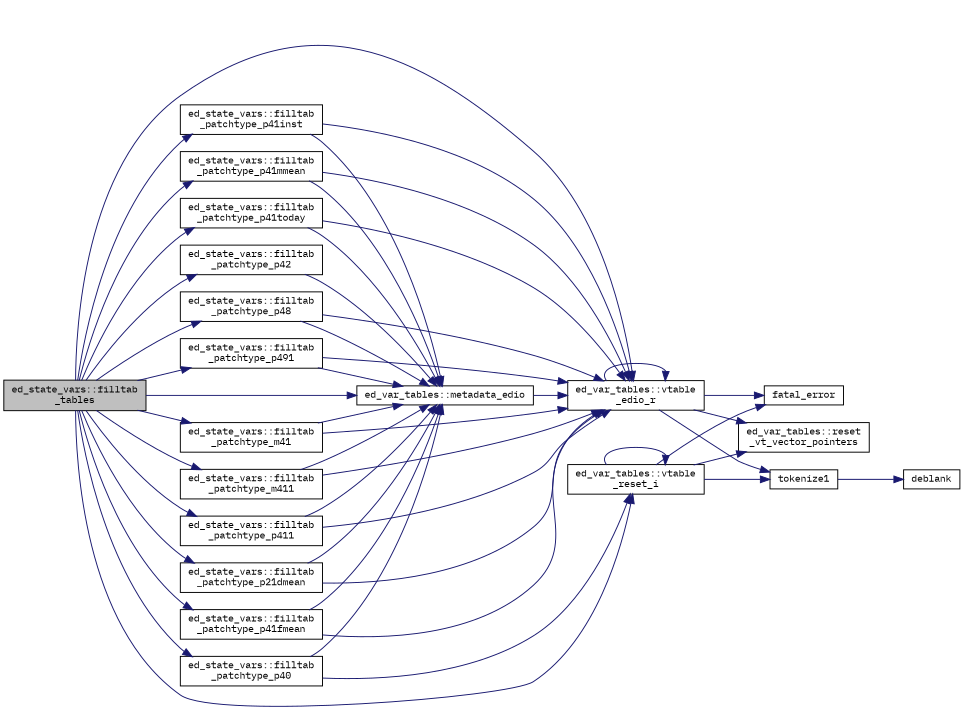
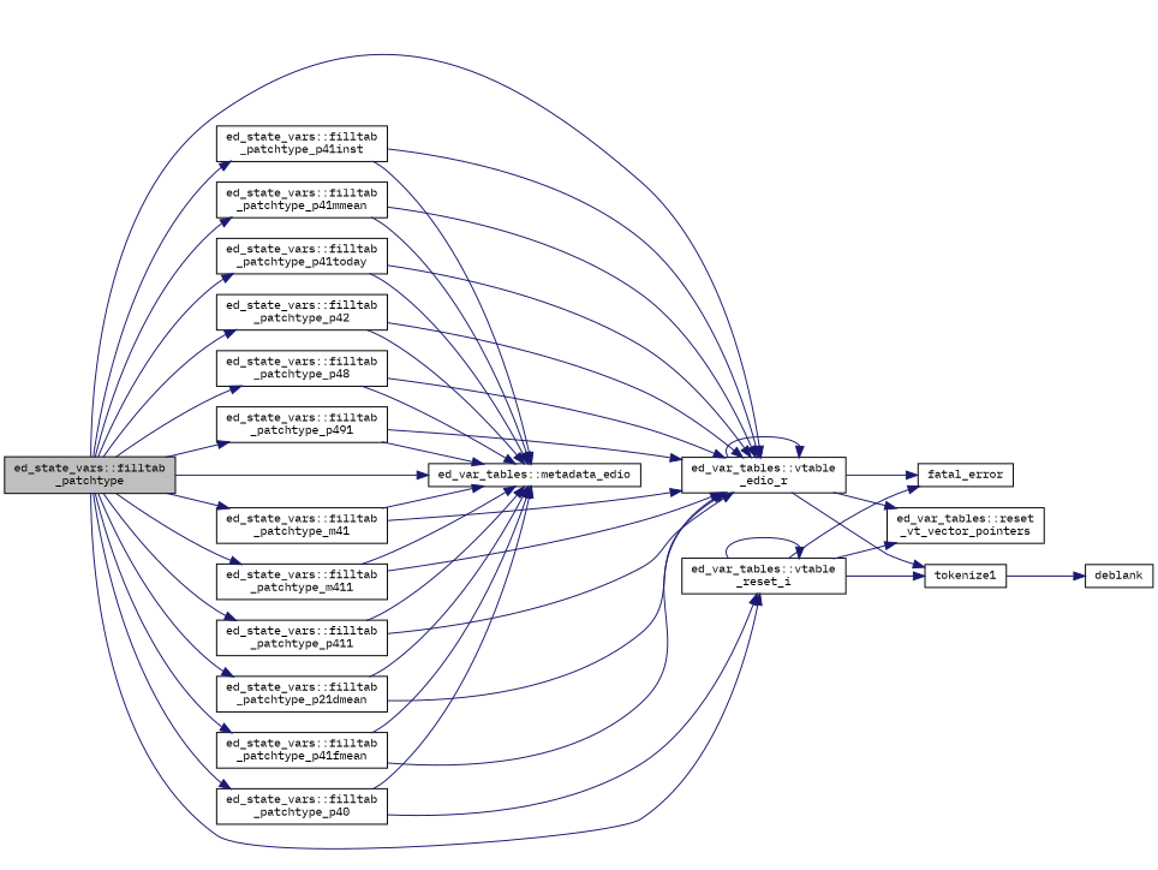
  digraph {
    fontname="IBM Plex Mono"
    rankdir=LR
    node [color=black fillcolor=white fontname="IBM Plex Mono" fontsize=10 shape=record style=filled]
    edge [color=midnightblue fontname="IBM Plex Mono" fontsize=10 labelfontname=Helvetica labelfontsize=10 style=solid]
-   n1 [fillcolor=grey75 fontcolor=black height=0.2 label="ed_state_vars::filltab\l_tables" width=0.4]
+   n1 [fillcolor=grey75 fontcolor=black height=0.2 label="ed_state_vars::filltab\l_patchtype" width=0.4]
    n2 [height=0.2 label="ed_state_vars::filltab\l_patchtype_m41" width=0.4]
    n3 [height=0.2 label="ed_var_tables::metadata_edio" width=0.4]
    n4 [height=0.2 label="ed_var_tables::vtable\l_edio_r" width=0.4]
    n5 [height=0.2 label="ed_state_vars::filltab\l_patchtype_m411" width=0.4]
    n6 [height=0.2 label="ed_state_vars::filltab\l_patchtype_p40" width=0.4]
    n7 [height=0.2 label="ed_var_tables::vtable\l_reset_i" width=0.4]
    n8 [height=0.2 label="ed_state_vars::filltab\l_patchtype_p411" width=0.4]
    n9 [height=0.2 label="ed_state_vars::filltab\l_patchtype_p21dmean" width=0.4]
    n10 [height=0.2 label="ed_state_vars::filltab\l_patchtype_p41fmean" width=0.4]
    n11 [height=0.2 label="ed_state_vars::filltab\l_patchtype_p41inst" width=0.4]
    n12 [height=0.2 label="ed_state_vars::filltab\l_patchtype_p41mmean" width=0.4]
    n13 [height=0.2 label="ed_state_vars::filltab\l_patchtype_p41today" width=0.4]
    n14 [height=0.2 label="ed_state_vars::filltab\l_patchtype_p42" width=0.4]
    n15 [height=0.2 label="ed_state_vars::filltab\l_patchtype_p48" width=0.4]
    n16 [height=0.2 label="ed_state_vars::filltab\l_patchtype_p491" width=0.4]
    n17 [height=0.2 label=fatal_error width=0.4]
    n18 [height=0.2 label="ed_var_tables::reset\l_vt_vector_pointers" width=0.4]
    n19 [height=0.2 label=tokenize1 width=0.4]
    n20 [height=0.2 label=deblank width=0.4]
    n1 -> n2
    n1 -> n3
    n1 -> n4
    n1 -> n5
    n1 -> n6
    n1 -> n7
    n1 -> n8
    n1 -> n9
    n1 -> n10
    n1 -> n11
    n1 -> n12
    n1 -> n13
    n1 -> n14
    n1 -> n15
    n1 -> n16
    n2 -> n3
    n2 -> n4
    n4 -> n4
    n4 -> n17
    n4 -> n18
    n4 -> n19
    n5 -> n3
    n5 -> n4
    n6 -> n3
    n6 -> n7
    n7 -> n7
    n7 -> n17
    n7 -> n18
    n7 -> n19
    n8 -> n3
    n8 -> n4
    n9 -> n3
    n9 -> n4
    n10 -> n3
    n10 -> n4
    n11 -> n3
    n11 -> n4
    n12 -> n3
    n12 -> n4
    n13 -> n3
    n13 -> n4
    n14 -> n3
-   n3 -> n4
+   n14 -> n4
    n15 -> n3
    n15 -> n4
    n16 -> n3
    n16 -> n4
    n19 -> n20
  }
